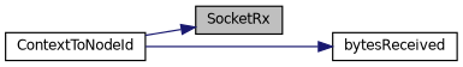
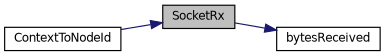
  digraph {
    rankdir=LR
    node [color=black fillcolor=white fontname=Helvetica fontsize=10 shape=record style=filled]
    edge [color=midnightblue fontname=Helvetica fontsize=10 labelfontname=Helvetica labelfontsize=10 style=solid]
    n1 [fillcolor=grey75 fontcolor=black height=0.2 label=SocketRx width=0.4]
    n2 [height=0.2 label=bytesReceived width=0.4]
    n3 [height=0.2 label=ContextToNodeId width=0.4]
-   n3 -> n2
+   n1 -> n2
    n3 -> n1
  }
